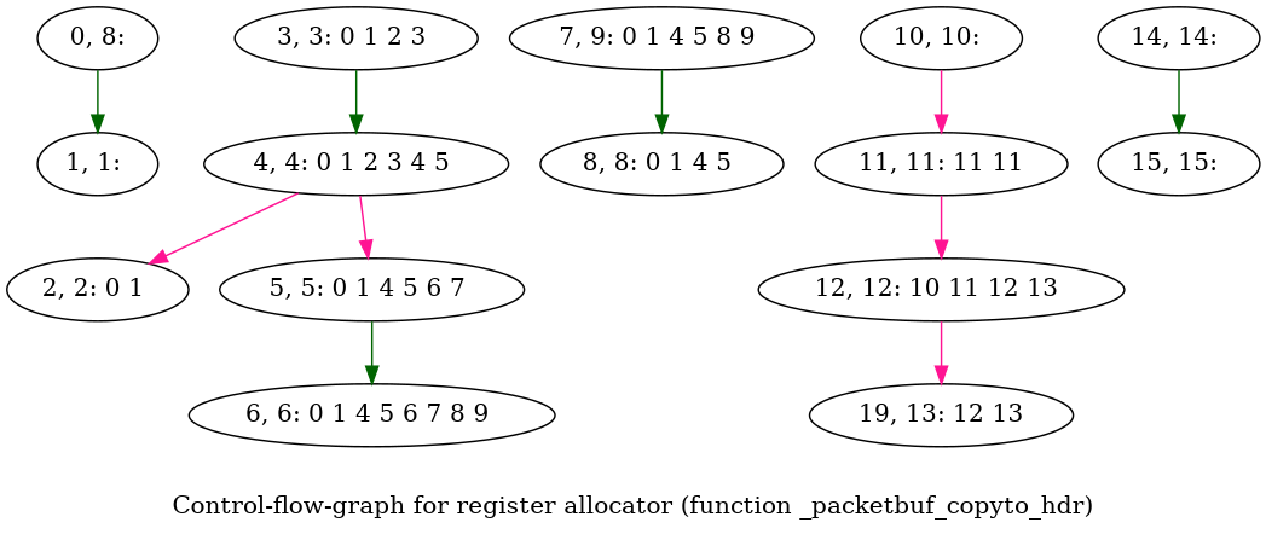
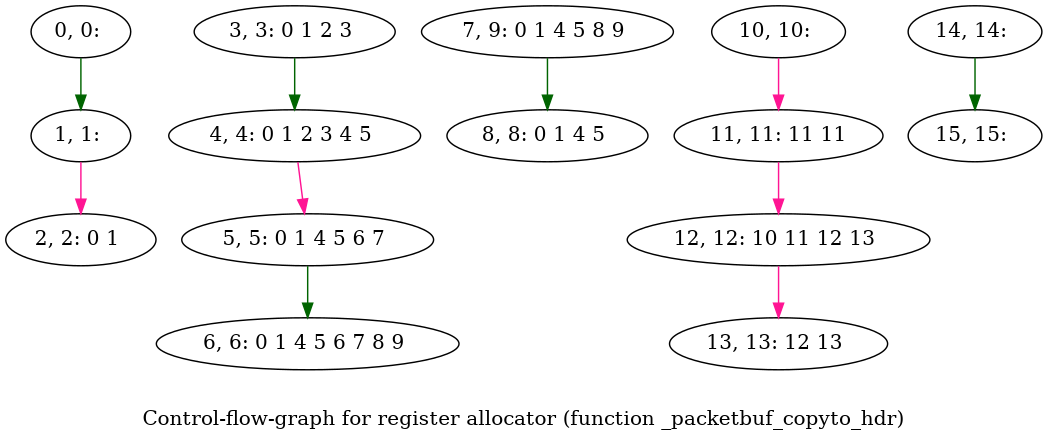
  digraph {
    label="Control-flow-graph for register allocator (function _packetbuf_copyto_hdr)"
    edge [color=darkgreen]
-   n1 [label="0, 8:"]
+   n1 [label="0, 0: "]
    n2 [label="1, 1: "]
    n3 [label="2, 2: 0 1 "]
    n4 [label="3, 3: 0 1 2 3 "]
    n5 [label="4, 4: 0 1 2 3 4 5 "]
    n6 [label="5, 5: 0 1 4 5 6 7 "]
    n7 [label="6, 6: 0 1 4 5 6 7 8 9 "]
    n8 [label="7, 9: 0 1 4 5 8 9 "]
    n9 [label="8, 8: 0 1 4 5 "]
    n10 [label="10, 10: "]
    n11 [label="11, 11: 11 11"]
    n12 [label="12, 12: 10 11 12 13 "]
-   n13 [label="19, 13: 12 13"]
+   n13 [label="13, 13: 12 13 "]
    n14 [label="14, 14: "]
    n15 [label="15, 15: "]
    n1 -> n2
-   n5 -> n3 [color=deeppink]
+   n2 -> n3 [color=deeppink]
    n4 -> n5
    n5 -> n6 [color=deeppink]
    n6 -> n7
    n8 -> n9
    n10 -> n11 [color=deeppink]
    n11 -> n12 [color=deeppink]
    n12 -> n13 [color=deeppink]
    n14 -> n15
  }
